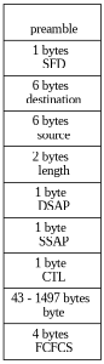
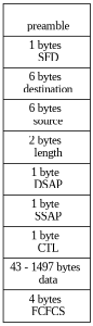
  digraph {
    rankdir=LR
    fontname="Liberation Serif"
-   n1 [label="\n preamble | 1 bytes \n SFD | 6 bytes \n destination |  6 bytes \n source | 2 bytes \n length | 1 byte \n DSAP | 1 byte \n SSAP | 1 byte \n CTL | 43 - 1497 bytes \n byte | 4 bytes \n FCFCS" shape=record fontname="Liberation Serif"]
+   n1 [label="\n preamble | 1 bytes \n SFD | 6 bytes \n destination |  6 bytes \n source | 2 bytes \n length | 1 byte \n DSAP | 1 byte \n SSAP | 1 byte \n CTL | 43 - 1497 bytes \n data | 4 bytes \n FCFCS" shape=record fontname="Liberation Serif"]
  }
